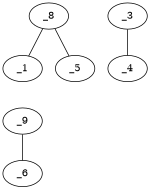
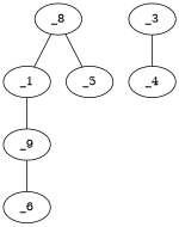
  graph {
    n1 [label=_8 x=2.25 y=0.71]
    _1 [x=0.765373 y=0.765509]
    _5 [x=0.146983 y=0.610706]
    n4 [label=_9 x=0.73 y=2.73]
    _6 [x=2.41676 y=1.24889]
    _3 [x=0.681894 y=1.67891]
    _4 [x=2.00165 y=1.68312]
    n1 -- _1
    n1 -- _5
+   _1 -- n4
    n4 -- _6
    _3 -- _4
  }
